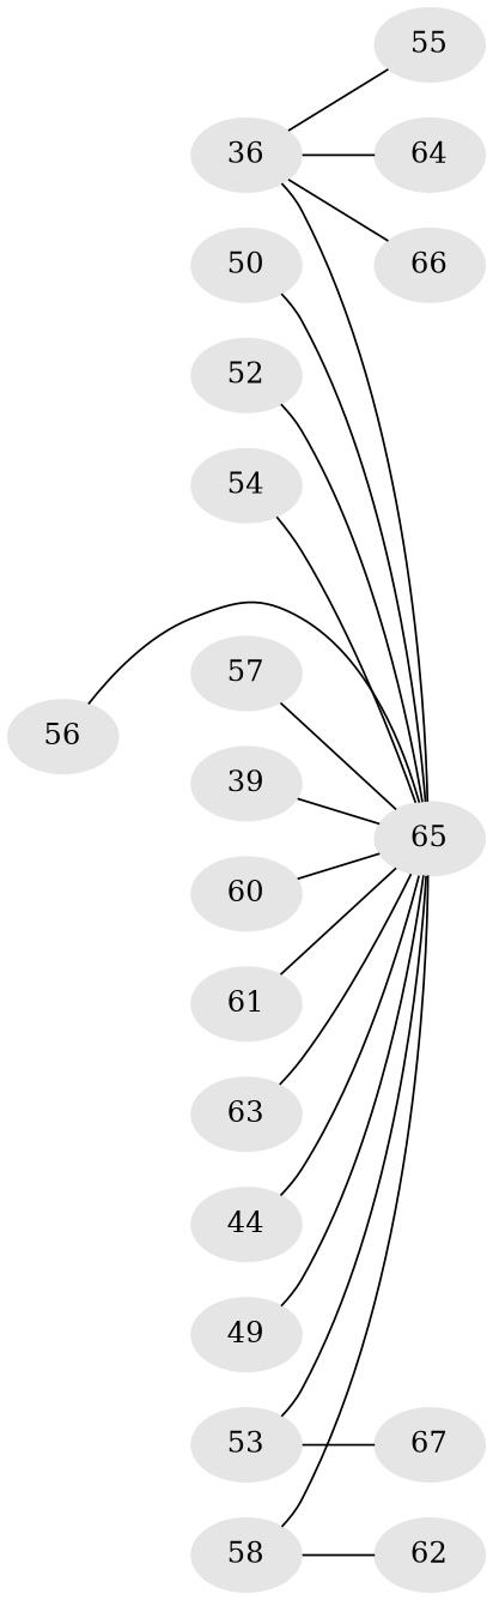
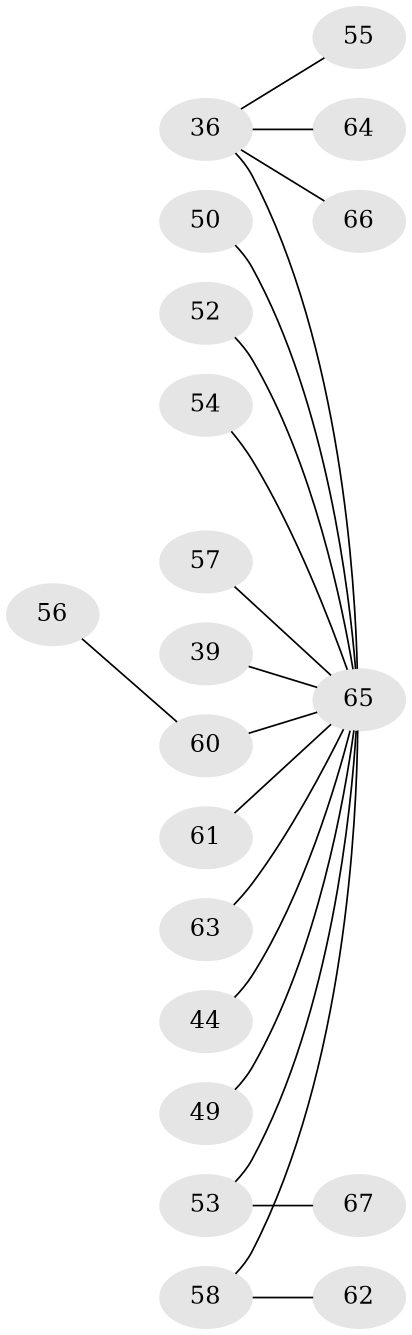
  graph {
    rankdir=LR
    node [color=gray90 style=filled]
    65 [super="+43+48+51"]
    44
    n3 [label=36 super="+15+30+40+42+45"]
    55
    64
    66
    49
    50
    52
    53
    67
    54
    56
    57
    58
    62
    n17 [label=39]
    60
    61
    63
    44 -- 65
    n3 -- 65
    n3 -- 55
    n3 -- 64
    n3 -- 66
    49 -- 65
    50 -- 65
    52 -- 65
    53 -- 65
    53 -- 67
    54 -- 65
-   56 -- 65
+   56 -- 60
    57 -- 65
    58 -- 65
    58 -- 62
    n17 -- 65
    60 -- 65
    61 -- 65
    63 -- 65
  }
